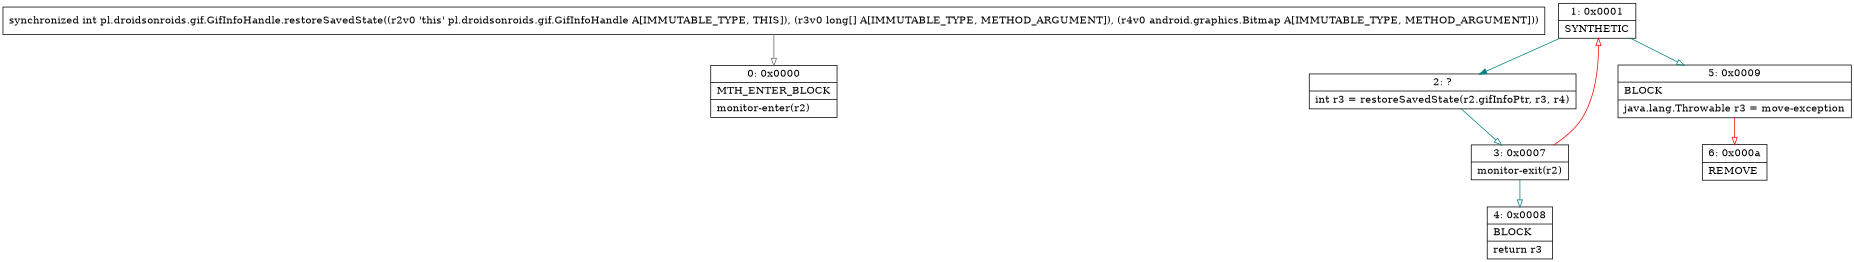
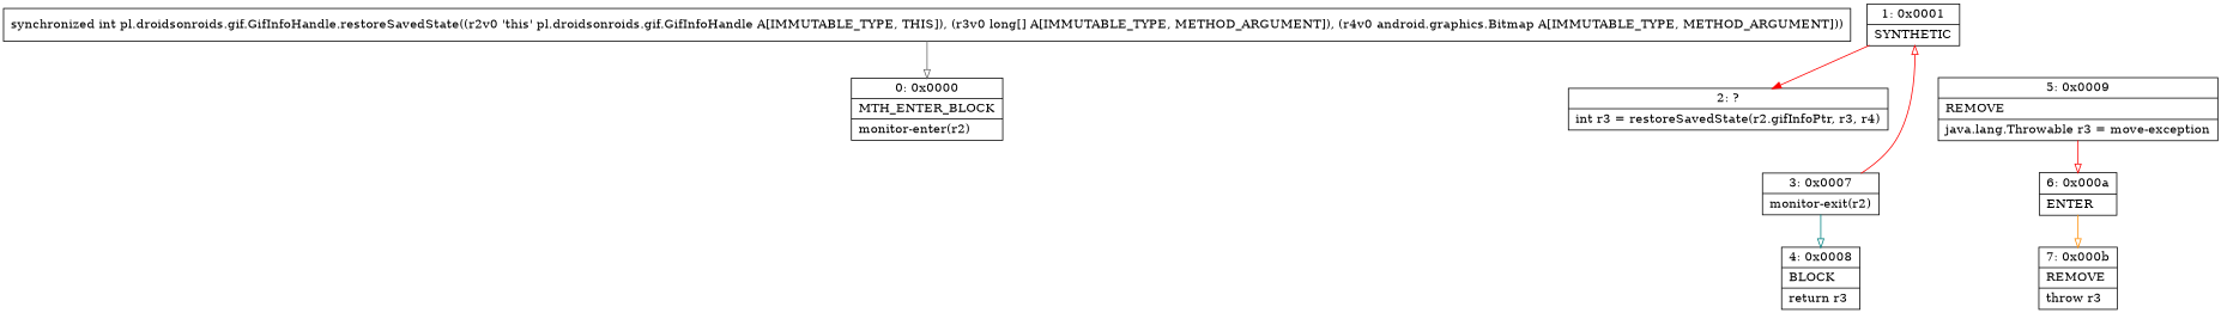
  digraph {
    node [shape=record]
    edge [arrowhead=onormal color=red]
    n1 [label="{0\:\ 0x0000|MTH_ENTER_BLOCK\l|monitor\-enter(r2)\l}"]
    n2 [label="{1\:\ 0x0001|SYNTHETIC\l}"]
    n3 [label="{2\:\ ?|int r3 = restoreSavedState(r2.gifInfoPtr, r3, r4)\l}"]
-   n4 [label="{5\:\ 0x0009|BLOCK\l|java.lang.Throwable r3 = move\-exception\l}"]
+   n4 [label="{5\:\ 0x0009|REMOVE\l|java.lang.Throwable r3 = move\-exception\l}"]
    n5 [label="{3\:\ 0x0007|monitor\-exit(r2)\l}"]
-   n6 [label="{6\:\ 0x000a|REMOVE\l}"]
+   n6 [label="{6\:\ 0x000a|ENTER\l}"]
    n7 [label="{4\:\ 0x0008|BLOCK\l|return r3\l}"]
+   n8 [label="{7\:\ 0x000b|REMOVE\l|throw r3\l}"]
    n9 [label="{synchronized int pl.droidsonroids.gif.GifInfoHandle.restoreSavedState((r2v0 'this' pl.droidsonroids.gif.GifInfoHandle A[IMMUTABLE_TYPE, THIS]), (r3v0 long[] A[IMMUTABLE_TYPE, METHOD_ARGUMENT]), (r4v0 android.graphics.Bitmap A[IMMUTABLE_TYPE, METHOD_ARGUMENT])) }"]
-   n2 -> n3 [arrowhead=normal color=teal]
-   n2 -> n4 [color=teal]
-   n3 -> n5 [color=teal]
+   n2 -> n3 [arrowhead=normal]
    n4 -> n6
    n5 -> n2
    n5 -> n7 [color=teal]
+   n6 -> n8 [color=darkorange]
    n9 -> n1 [color=gray40]
  }
